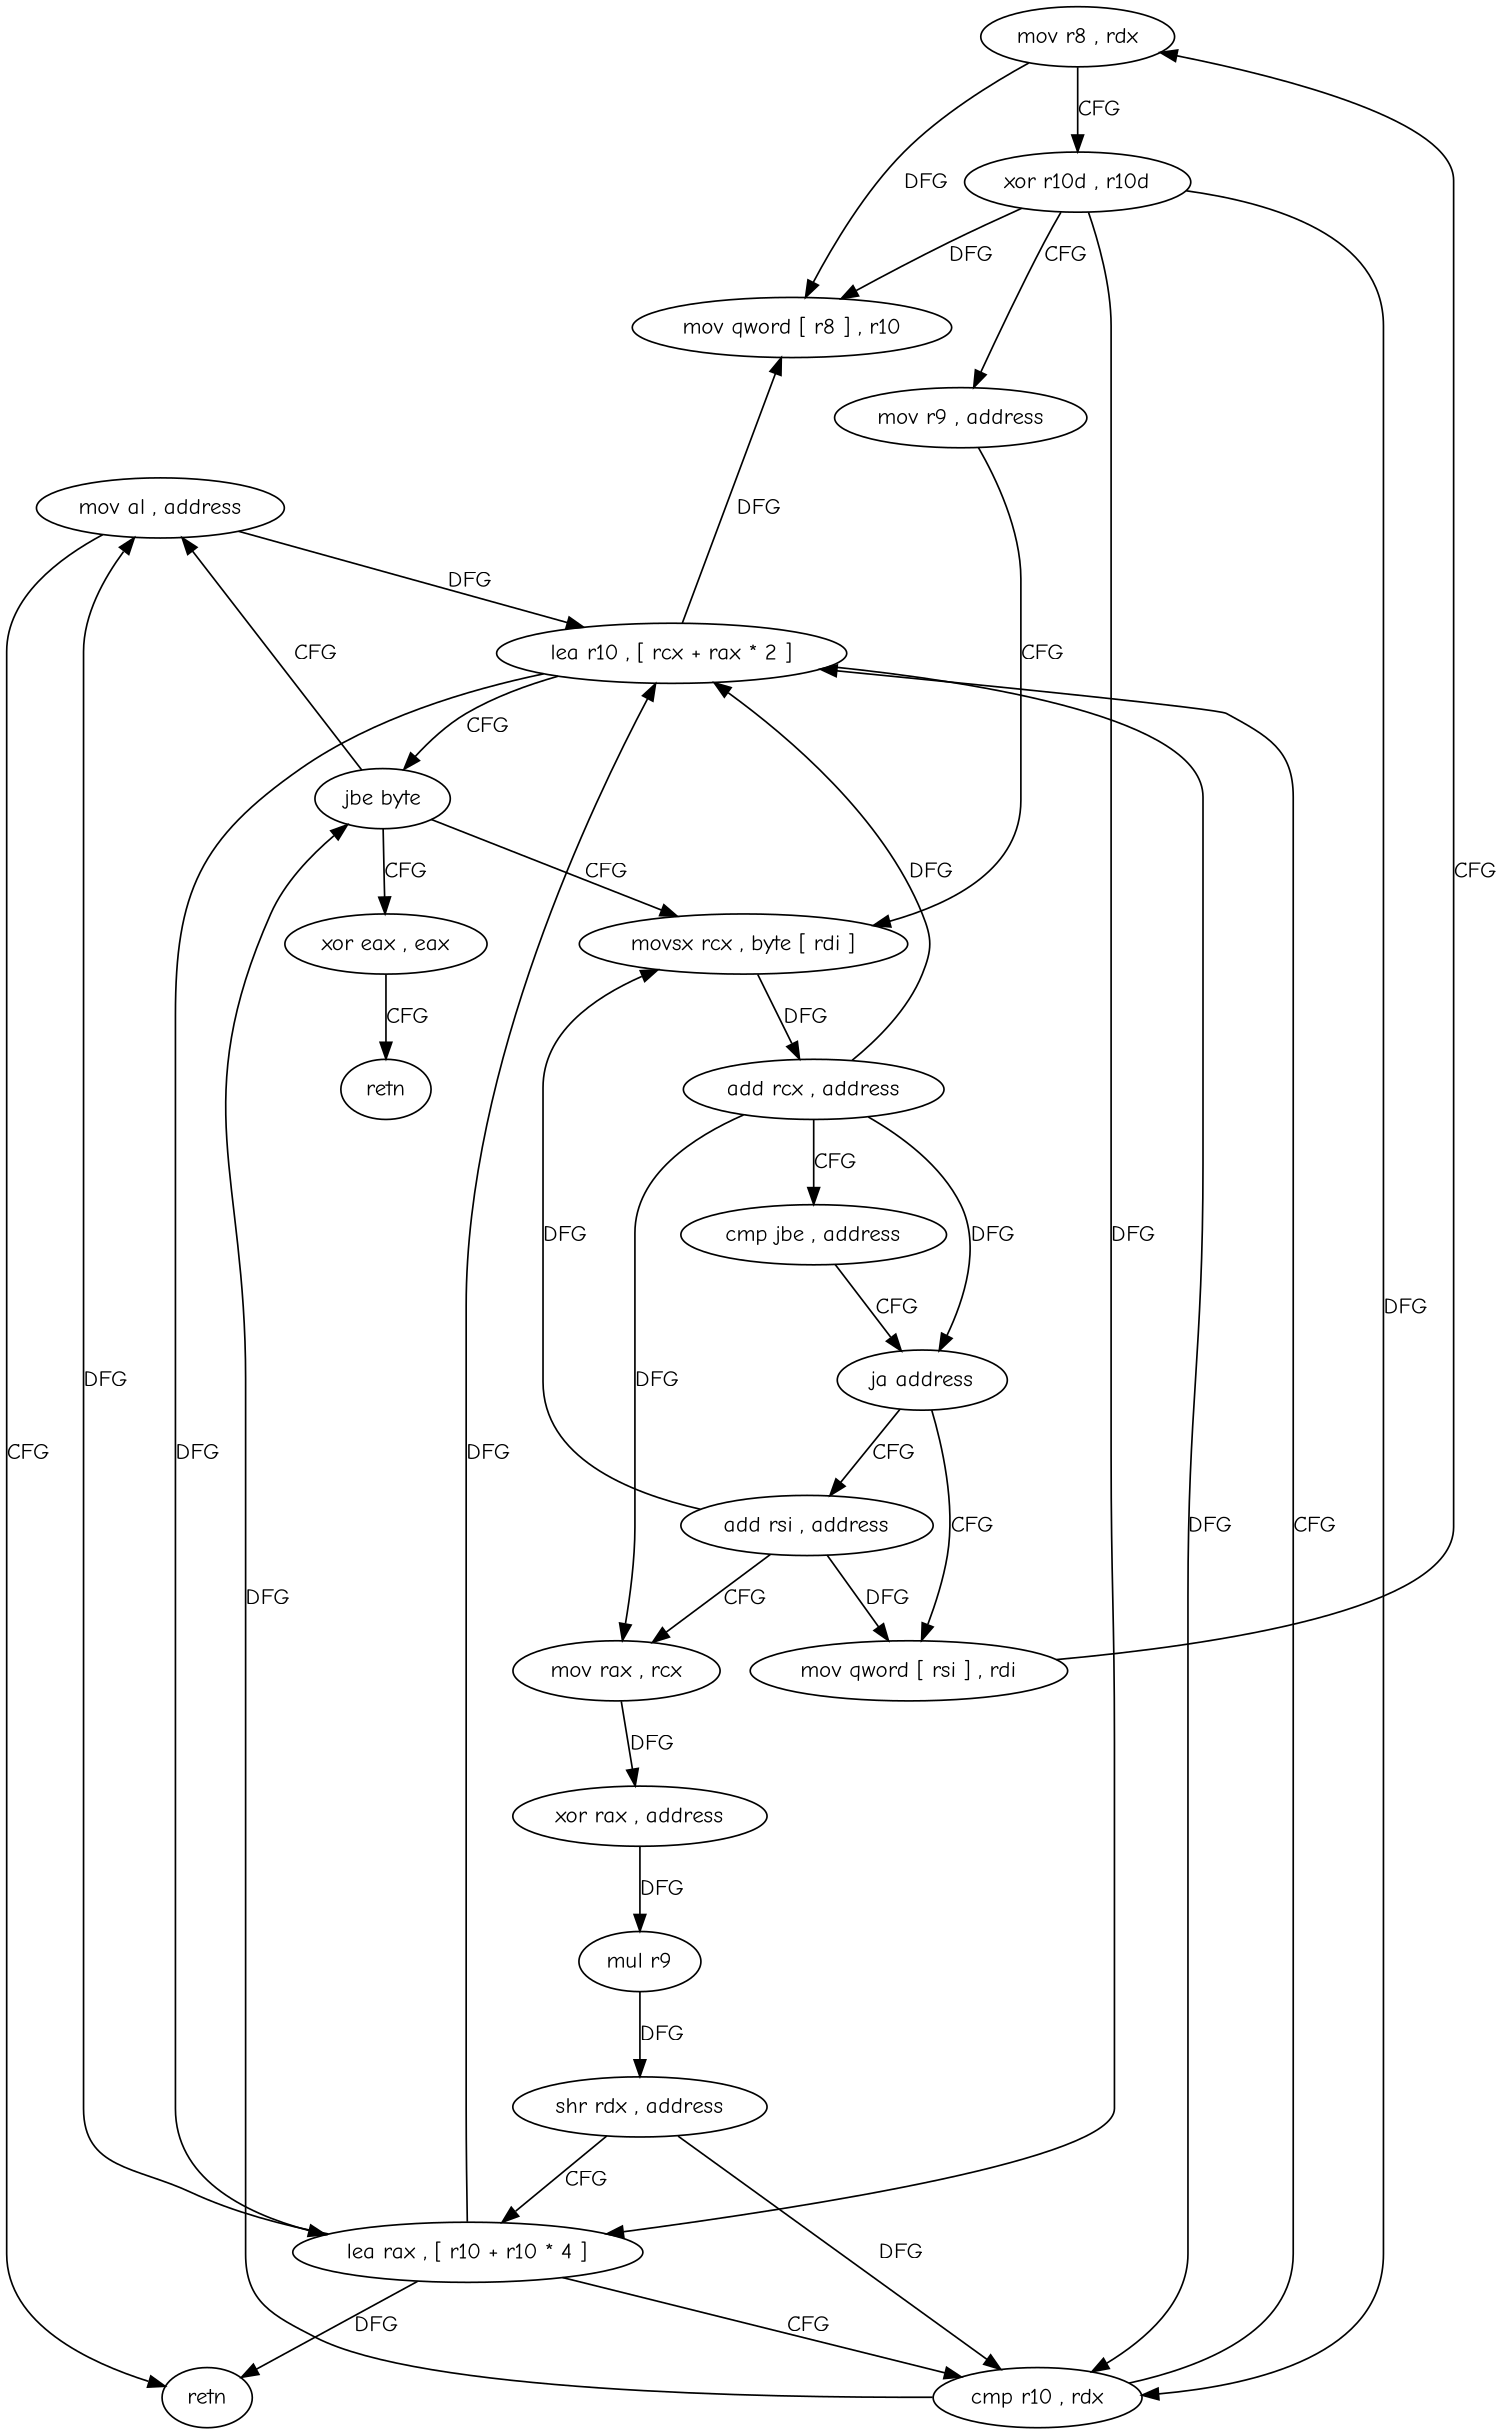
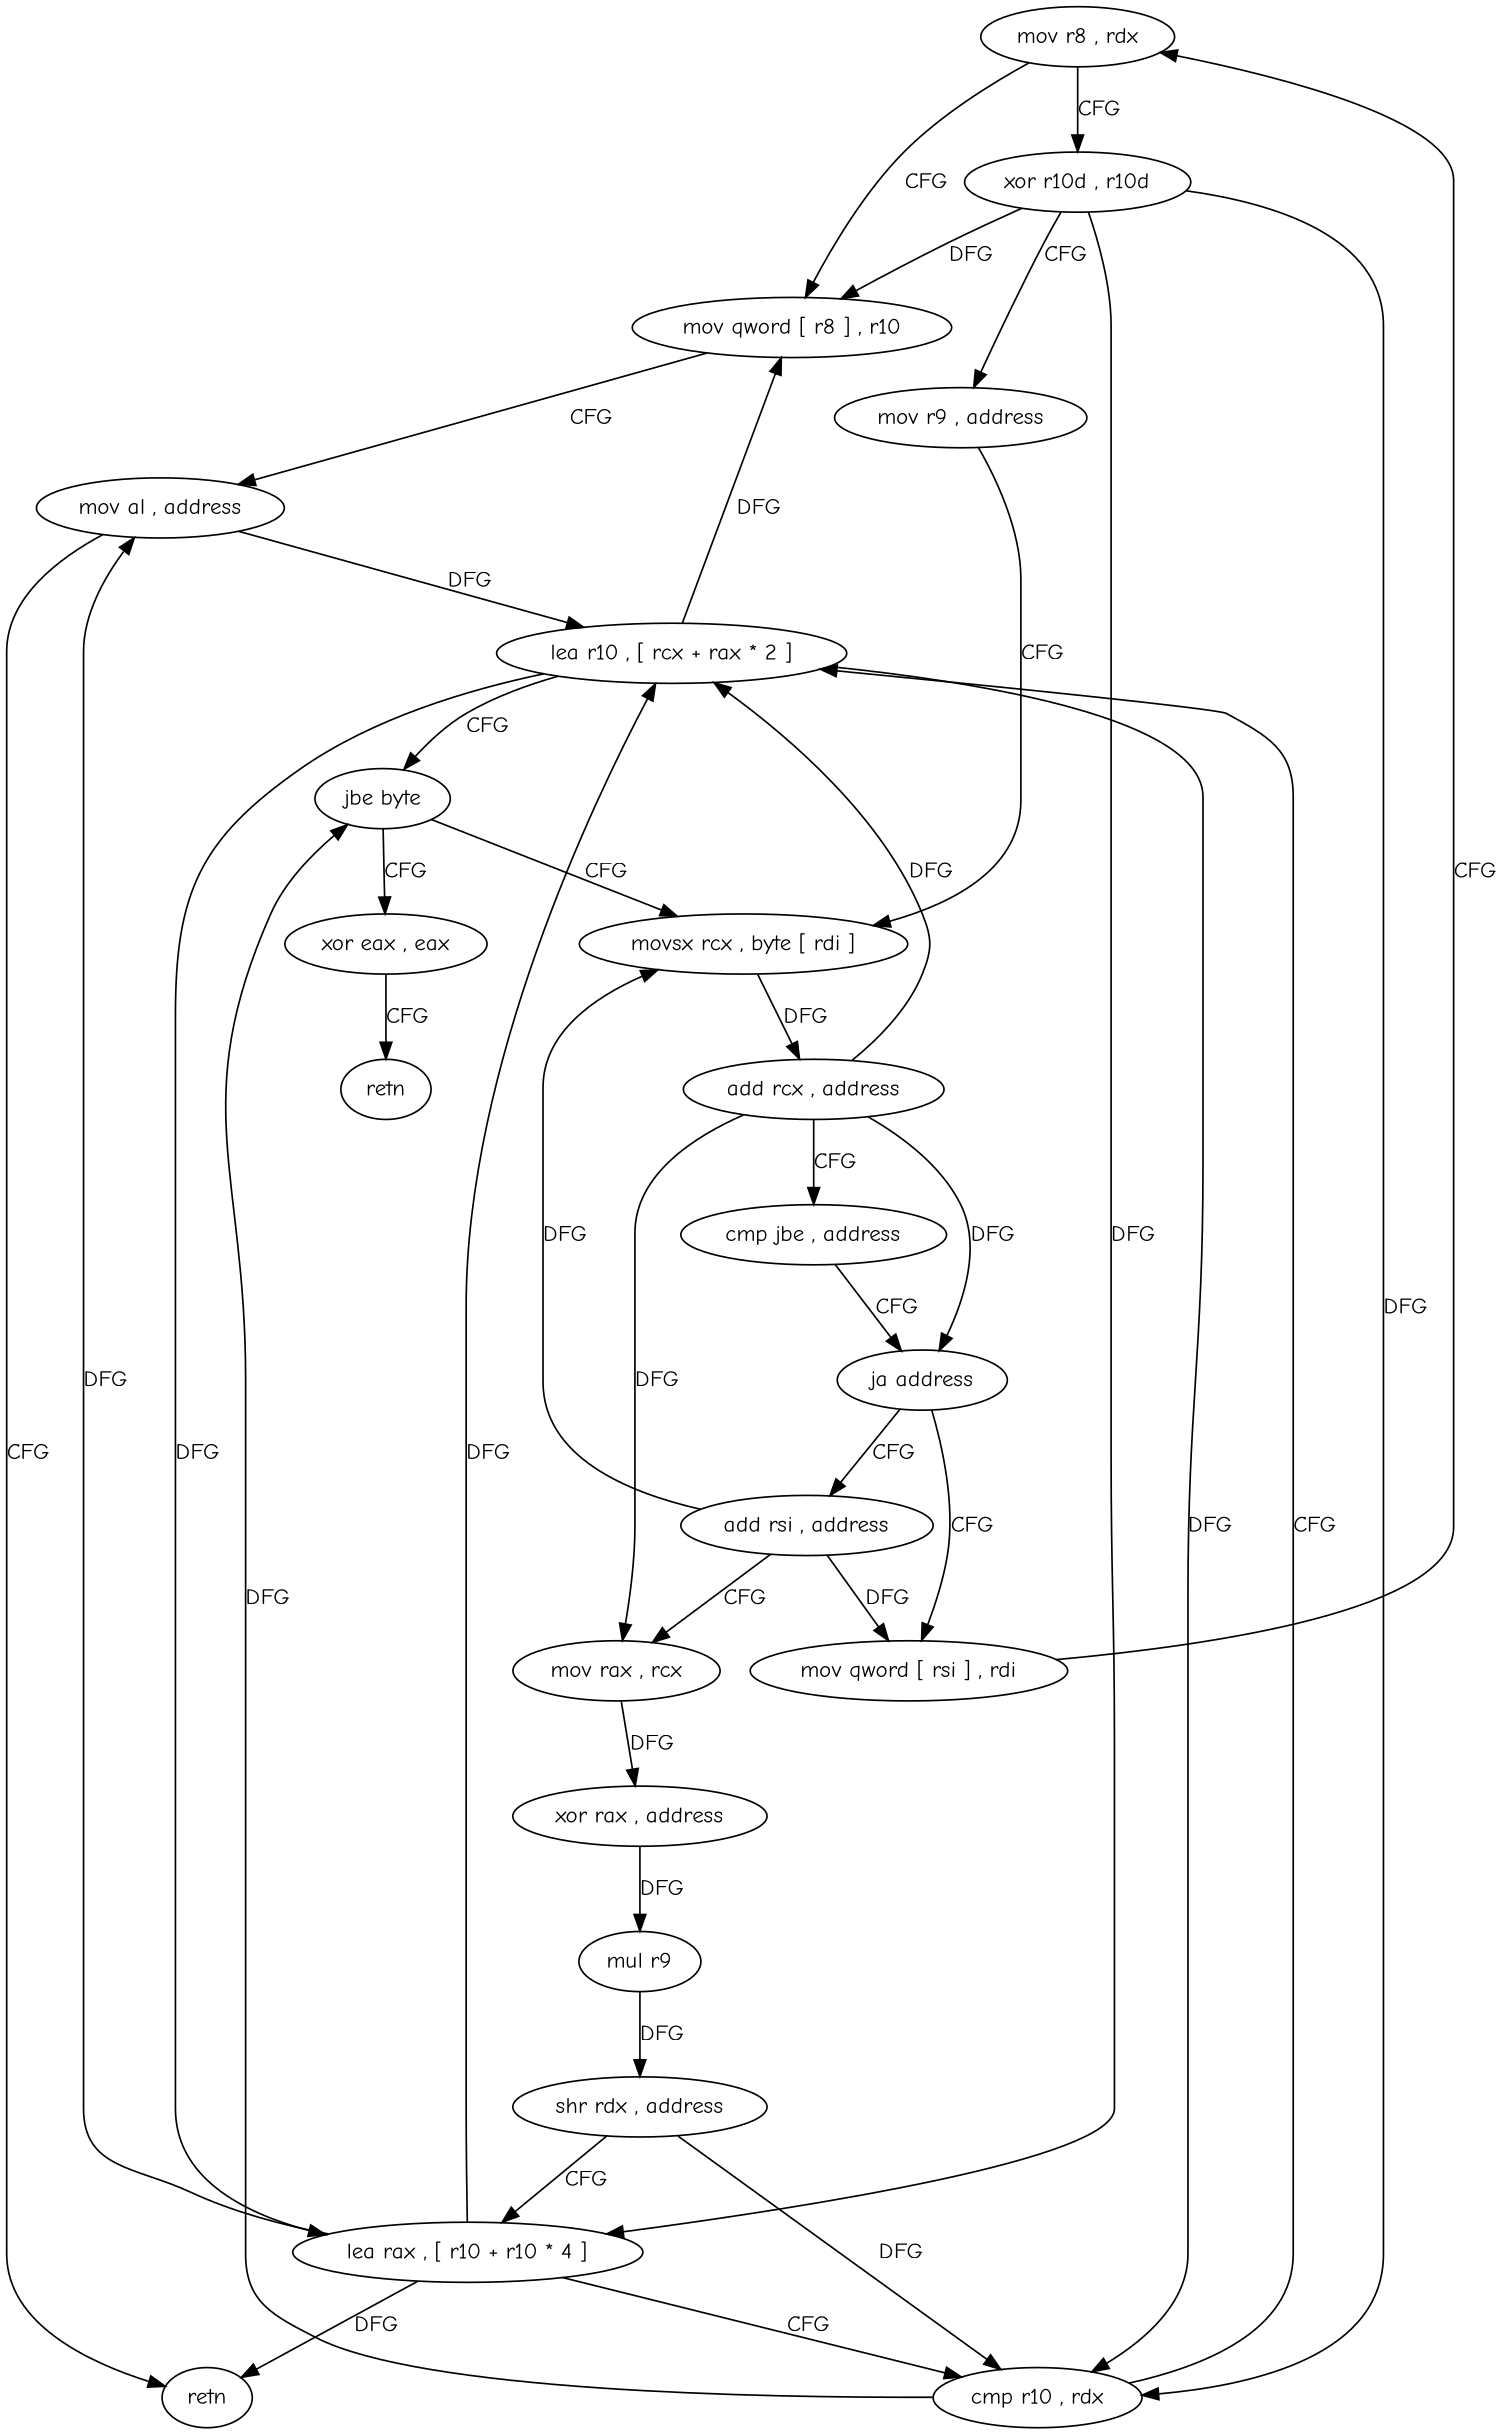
  digraph {
    fontname="Comic Neue"
    node [fontname="Comic Neue"]
    edge [fontname="Comic Neue"]
    n1 [label="mov r8 , rdx"]
    n2 [label="xor r10d , r10d"]
    n3 [label="mov qword [ r8 ] , r10"]
    n4 [label="mov r9 , address"]
    n5 [label="lea rax , [ r10 + r10 * 4 ]"]
    n6 [label="cmp r10 , rdx"]
    n7 [label="mov al , address"]
    n8 [label="movsx rcx , byte [ rdi ]"]
    n9 [label=retn]
    n10 [label="lea r10 , [ rcx + rax * 2 ]"]
    n11 [label="jbe byte"]
    n12 [label="add rcx , address"]
    n13 [label="mov rax , rcx"]
    n14 [label="cmp jbe , address"]
    n15 [label="ja address"]
    n16 [label="mov qword [ rsi ] , rdi"]
    n17 [label="add rsi , address"]
    n18 [label="xor rax , address"]
    n19 [label="mul r9"]
    n20 [label="shr rdx , address"]
    n21 [label="xor eax , eax"]
    n22 [label=retn]
    n1 -> n2 [label=CFG]
-   n1 -> n3 [label=DFG]
+   n1 -> n3 [label=CFG]
    n2 -> n3 [label=DFG]
    n2 -> n4 [label=CFG]
    n2 -> n5 [label=DFG]
    n2 -> n6 [label=DFG]
-   n11 -> n7 [label=CFG]
+   n3 -> n7 [label=CFG]
    n4 -> n8 [label=CFG]
    n5 -> n6 [label=CFG]
    n5 -> n7 [label=DFG]
    n5 -> n9 [label=DFG]
    n5 -> n10 [label=DFG]
    n6 -> n10 [label=CFG]
    n6 -> n11 [label=DFG]
    n7 -> n9 [label=CFG]
    n7 -> n10 [label=DFG]
    n8 -> n12 [label=DFG]
    n10 -> n3 [label=DFG]
    n10 -> n5 [label=DFG]
    n10 -> n6 [label=DFG]
    n10 -> n11 [label=CFG]
    n11 -> n8 [label=CFG]
    n11 -> n21 [label=CFG]
    n12 -> n10 [label=DFG]
    n12 -> n13 [label=DFG]
    n12 -> n14 [label=CFG]
    n12 -> n15 [label=DFG]
    n13 -> n18 [label=DFG]
    n14 -> n15 [label=CFG]
    n15 -> n16 [label=CFG]
    n15 -> n17 [label=CFG]
    n16 -> n1 [label=CFG]
    n17 -> n8 [label=DFG]
    n17 -> n13 [label=CFG]
    n17 -> n16 [label=DFG]
    n18 -> n19 [label=DFG]
    n19 -> n20 [label=DFG]
    n20 -> n5 [label=CFG]
    n20 -> n6 [label=DFG]
    n21 -> n22 [label=CFG]
  }
